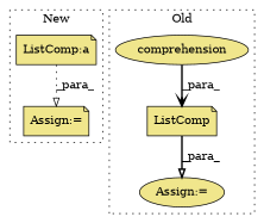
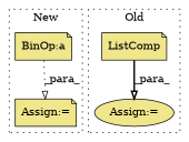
  digraph {
    node [a=68 fillcolor=khaki l=3 shape=note style=filled]
    edge [arrowhead=onormal style=bold]
    n1 [label="Assign:=" s=2099]
-   n2 [a=82 label="ListComp:a" s=2104]
+   n2 [a=82 label="BinOp:a" s=2104]
    n3 [a=106 l=21 label=ListComp s=1666]
-   n4 [a=45 label=comprehension s=1675 shape=ellipse]
    n5 [l=4 label="Assign:=" s=1997 shape=ellipse]
    subgraph cluster_1 {
      label=New
      style=dotted
      n1
      n2
    }
    subgraph cluster_2 {
      label=Old
      style=dotted
      n3
-     n4
      n5
    }
    n2 -> n1 [label=_para_ style=dotted]
    n3 -> n5 [label=_para_]
-   n4 -> n3 [arrowhead=vee label=_para_]
  }
